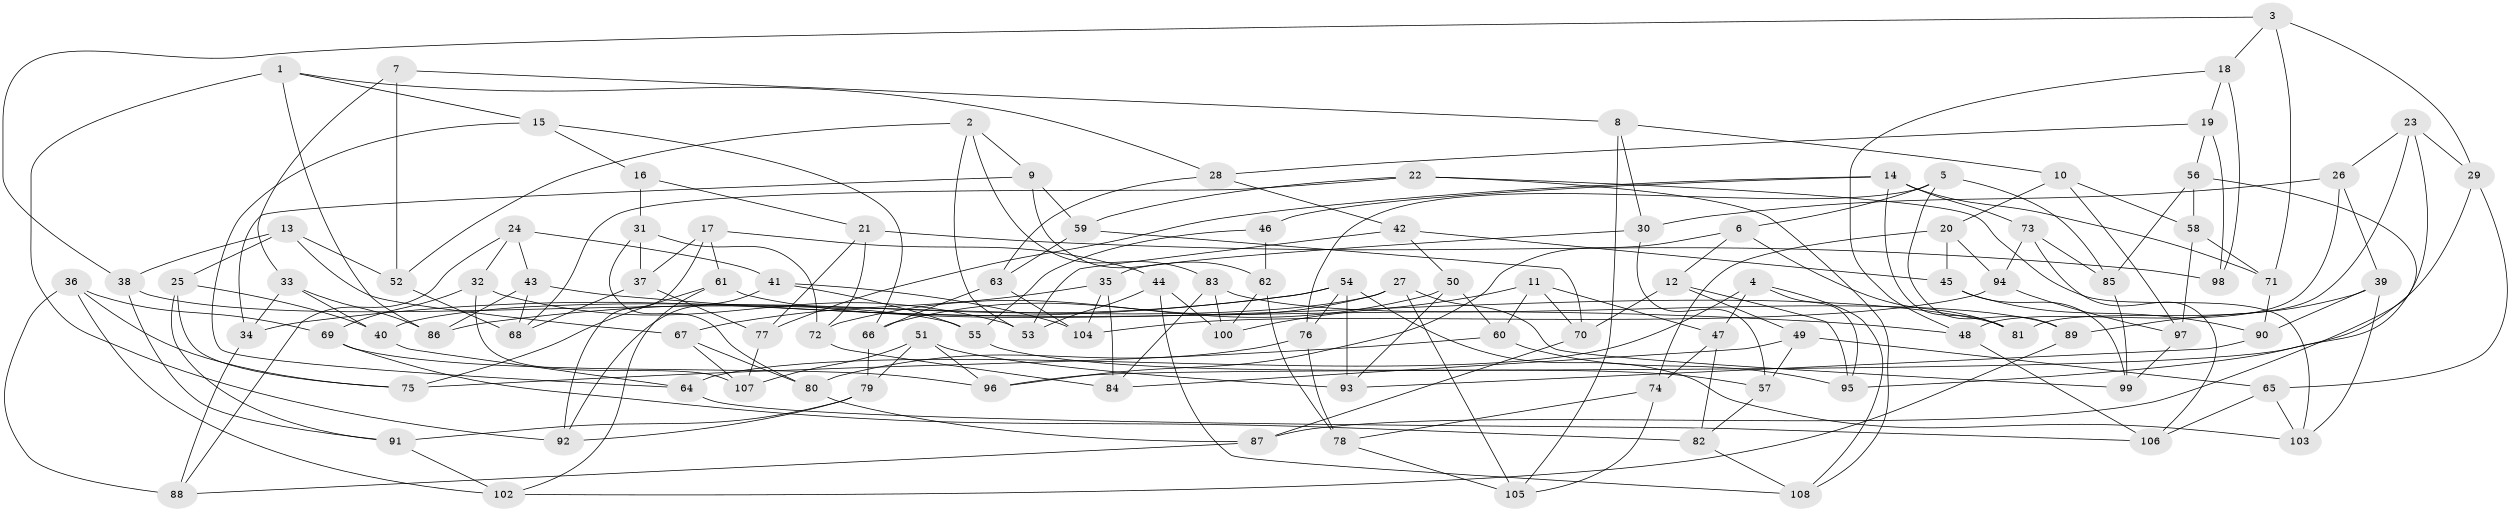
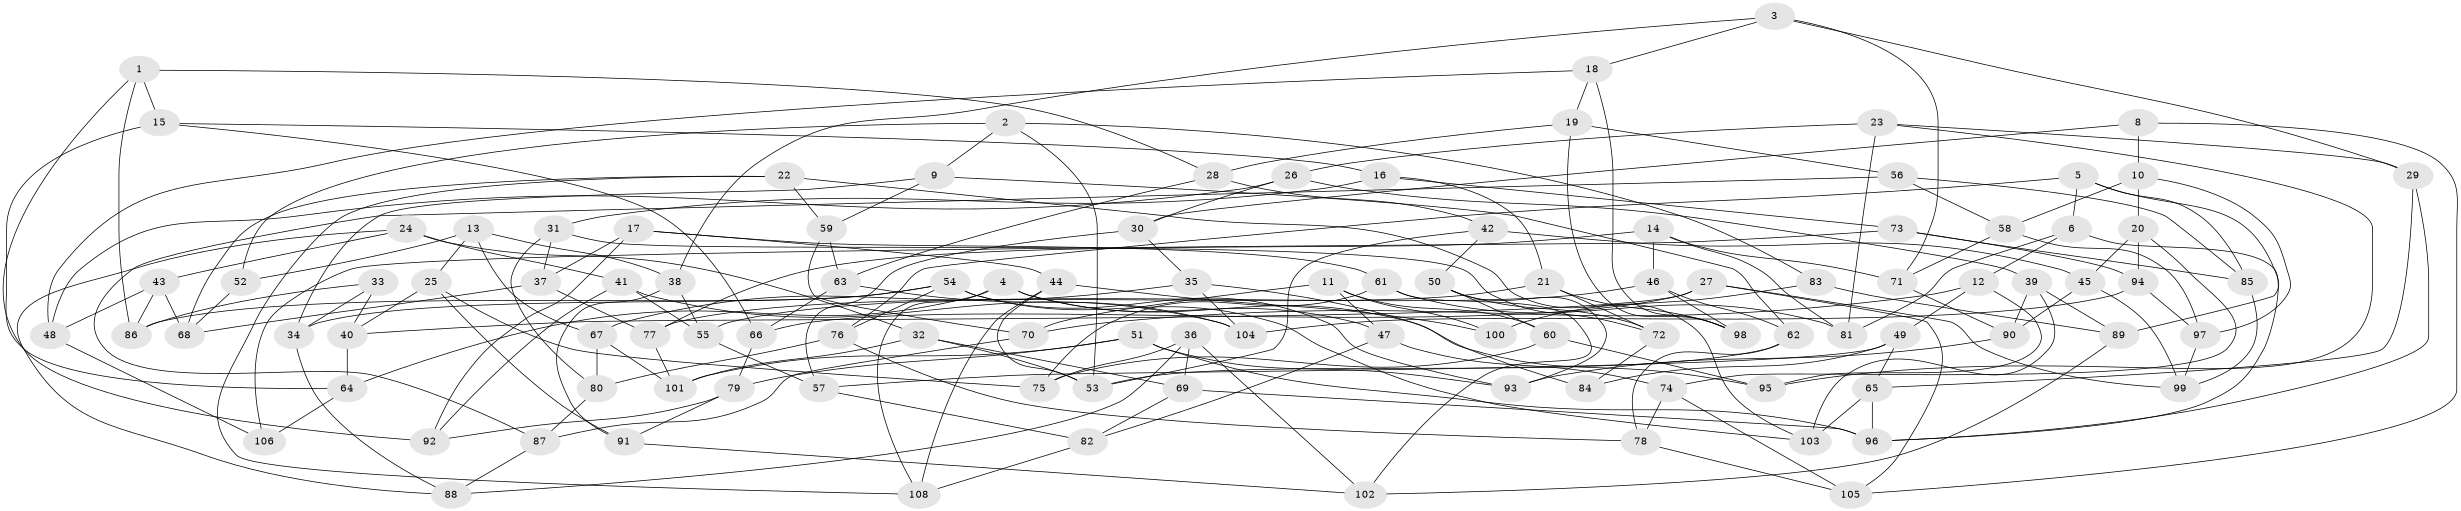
  graph {
    node [color=gray90 style=filled]
    1
    15
    28
    86
    92
    64
    16
    66
    42
    63
    2
    9
    52
    53
    83
    34
    59
    62
    68
    89
    100
    84
    3
    18
    29
    38
    71
    19
    48
    98
    96
    65
    91
    55
    90
    4
    47
    95
    n39 [label=108]
    74
    82
    106
    5
    6
    76
    85
    12
    81
    80
    78
    99
    102
    70
    49
-   7
    8
    33
    10
    30
    105
    40
    88
    20
    58
    97
    35
    57
    45
    94
    11
    60
    75
    87
    13
    25
    67
-   101 [label=107]
+   101
    14
    46
    77
    21
    31
    73
    79
    72
    37
    17
    44
    61
    56
    104
    22
    103
    23
    26
    39
    24
    32
    41
    43
    69
    27
    50
    36
    93
    51
    54
    1 -- 15
    1 -- 28
    1 -- 86
    1 -- 92
    15 -- 64
    15 -- 16
    15 -- 66
    28 -- 42
    28 -- 63
    64 -- 106
    16 -- 21
    16 -- 31
-   14 -- 73
+   16 -- 73
    66 -- 79
    42 -- 53
    42 -- 45
    42 -- 50
    63 -- 66
    63 -- 104
    2 -- 9
    2 -- 52
    2 -- 53
    2 -- 83
    9 -- 34
    9 -- 59
    9 -- 62
    52 -- 68
    83 -- 89
    83 -- 100
-   83 -- 84
    34 -- 88
    59 -- 63
    59 -- 70
-   62 -- 100
+   62 -- 53
    62 -- 78
    89 -- 102
    3 -- 18
    3 -- 29
    3 -- 38
    3 -- 71
    18 -- 19
    18 -- 48
    18 -- 98
    29 -- 96
    29 -- 65
    38 -- 91
    38 -- 55
    71 -- 90
    19 -- 28
    19 -- 98
    19 -- 56
    48 -- 106
-   65 -- 106
+   65 -- 96
    65 -- 103
    91 -- 102
    55 -- 57
    90 -- 93
    4 -- 64
    4 -- 47
    4 -- 95
    4 -- n39
    47 -- 74
    47 -- 82
    74 -- 78
    74 -- 105
    82 -- n39
    5 -- 89
    5 -- 6
    5 -- 76
    5 -- 85
    6 -- 96
    6 -- 12
    6 -- 81
    76 -- 80
    76 -- 78
    85 -- 99
    12 -- 95
    12 -- 70
    12 -- 49
    80 -- 87
    78 -- 105
    70 -- 87
    49 -- 84
    49 -- 65
    49 -- 57
-   7 -- 52
-   7 -- 8
-   7 -- 33
    8 -- 10
    8 -- 30
    8 -- 105
    33 -- 86
    33 -- 34
    33 -- 40
    10 -- 20
    10 -- 58
    10 -- 97
    30 -- 35
    30 -- 57
    40 -- 64
    20 -- 74
    20 -- 45
    20 -- 94
    58 -- 71
    58 -- 97
    97 -- 99
    35 -- 84
    35 -- 67
    35 -- 104
    57 -- 82
    45 -- 90
    45 -- 99
    94 -- 97
    94 -- 104
    11 -- 100
    11 -- 47
    11 -- 70
    11 -- 60
    60 -- 95
    60 -- 75
    87 -- 88
    13 -- 52
    13 -- 38
    13 -- 25
    13 -- 67
    25 -- 91
    25 -- 40
    25 -- 75
    67 -- 80
    67 -- 101
    14 -- 71
    14 -- 81
    14 -- 46
    14 -- 77
    46 -- 62
+   46 -- 98
    46 -- 55
    77 -- 101
    21 -- 98
    21 -- 77
    21 -- 72
    31 -- 80
    31 -- 72
    31 -- 37
    73 -- 106
    73 -- 85
    73 -- 94
    79 -- 92
    79 -- 91
    72 -- 84
    37 -- 68
    37 -- 77
    17 -- 92
    17 -- 37
    17 -- 44
    17 -- 61
    44 -- 53
    44 -- 100
    44 -- n39
    61 -- 81
    61 -- 102
    61 -- 75
    56 -- 85
    56 -- 58
    56 -- 87
    22 -- 59
    22 -- 68
    22 -- n39
    22 -- 103
    23 -- 29
    23 -- 95
    23 -- 81
    23 -- 26
    26 -- 48
    26 -- 30
    26 -- 39
    39 -- 89
    39 -- 90
    39 -- 103
    24 -- 88
    24 -- 32
    24 -- 41
    24 -- 43
    32 -- 53
    32 -- 101
    32 -- 69
    41 -- 92
    41 -- 55
    41 -- 104
    43 -- 86
    43 -- 68
    43 -- 48
    69 -- 96
    69 -- 82
    27 -- 66
    27 -- 99
    27 -- 105
    27 -- 40
    50 -- 60
    50 -- 72
    50 -- 93
    36 -- 102
    36 -- 88
    36 -- 75
    36 -- 69
    51 -- 96
    51 -- 101
    51 -- 79
    51 -- 93
    54 -- 86
    54 -- 34
    54 -- 76
    54 -- 103
    54 -- 93
  }
